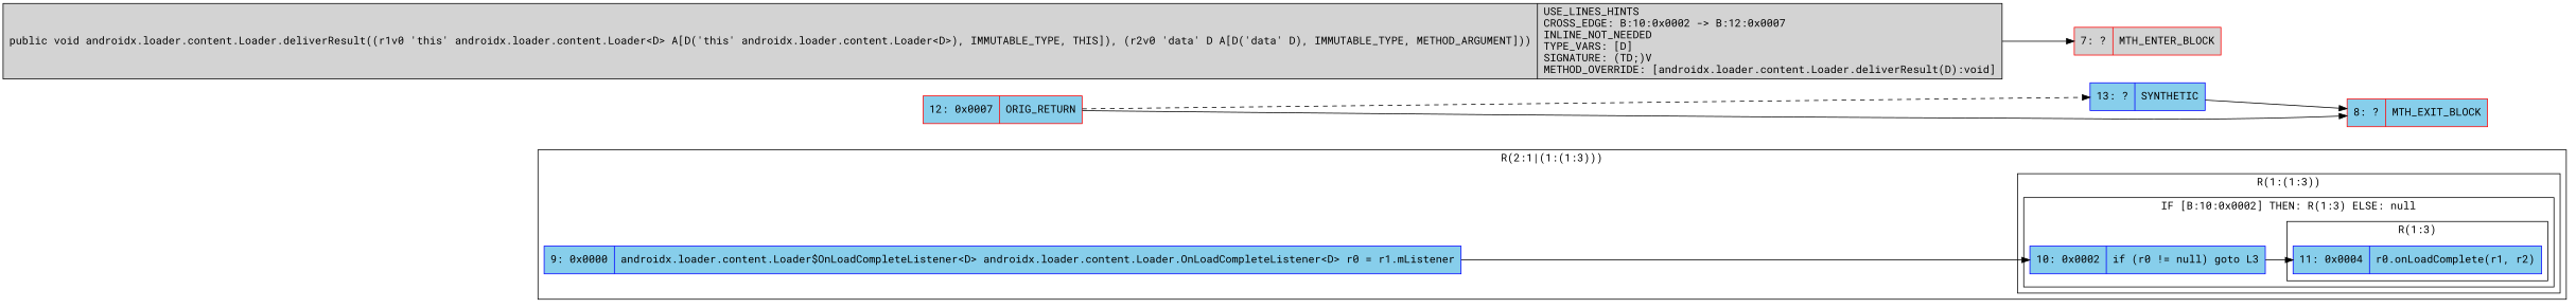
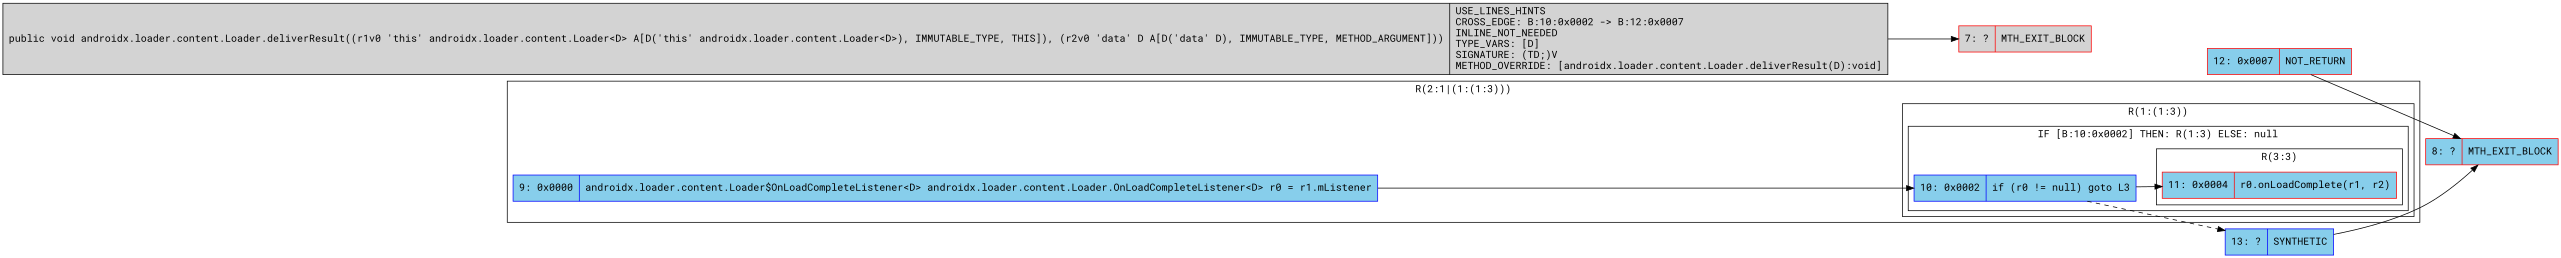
  digraph {
    fontname="Roboto Mono"
    rankdir=LR
    node [color=blue fillcolor=skyblue fontname="Roboto Mono" shape=record style=filled]
    edge [fontname="Roboto Mono"]
-   n1 [label="{11\:\ 0x0004|r0.onLoadComplete(r1, r2)\l}"]
+   n1 [color=red label="{11\:\ 0x0004|r0.onLoadComplete(r1, r2)\l}"]
    n2 [label="{10\:\ 0x0002|if (r0 != null) goto L3\l}"]
    n3 [label="{9\:\ 0x0000|androidx.loader.content.Loader$OnLoadCompleteListener\<D\> androidx.loader.content.Loader.OnLoadCompleteListener\<D\> r0 = r1.mListener\l}"]
    n4 [label="{13\:\ ?|SYNTHETIC\l}"]
    n5 [color=red label="{8\:\ ?|MTH_EXIT_BLOCK\l}"]
-   n6 [color=red label="{12\:\ 0x0007|ORIG_RETURN\l}"]
-   n7 [color=red fillcolor=lightgrey label="{7\:\ ?|MTH_ENTER_BLOCK\l}"]
+   n6 [color=red label="{12\:\ 0x0007|NOT_RETURN\l}"]
+   n7 [color=red fillcolor=lightgrey label="{7\:\ ?|MTH_EXIT_BLOCK\l}"]
    n8 [fillcolor=lightgrey label="{public void androidx.loader.content.Loader.deliverResult((r1v0 'this' androidx.loader.content.Loader\<D\> A[D('this' androidx.loader.content.Loader\<D\>), IMMUTABLE_TYPE, THIS]), (r2v0 'data' D A[D('data' D), IMMUTABLE_TYPE, METHOD_ARGUMENT]))  | USE_LINES_HINTS\lCROSS_EDGE: B:10:0x0002 \-\> B:12:0x0007\lINLINE_NOT_NEEDED\lTYPE_VARS: [D]\lSIGNATURE: (TD;)V\lMETHOD_OVERRIDE: [androidx.loader.content.Loader.deliverResult(D):void]\l}" color=""]
    subgraph cluster_1 {
      label="R(2:1|(1:(1:3)))"
      n3
      subgraph cluster_2 {
        label="R(1:(1:3))"
        subgraph cluster_3 {
          label="IF [B:10:0x0002] THEN: R(1:3) ELSE: null"
          n2
          subgraph cluster_4 {
-           label="R(1:3)"
+           label="R(3:3)"
            n1
          }
        }
      }
    }
    n2 -> n1
-   n6 -> n4 [style=dashed]
+   n2 -> n4 [style=dashed]
    n3 -> n2
    n4 -> n5
    n6 -> n5
    n8 -> n7
  }
